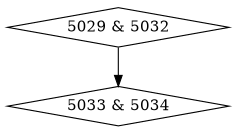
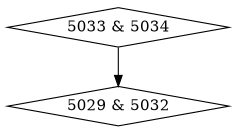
  digraph {
    node [shape=diamond]
    n1 [label="5029 & 5032"]
    n2 [label="5033 & 5034"]
-   n1 -> n2
+   n2 -> n1
  }
